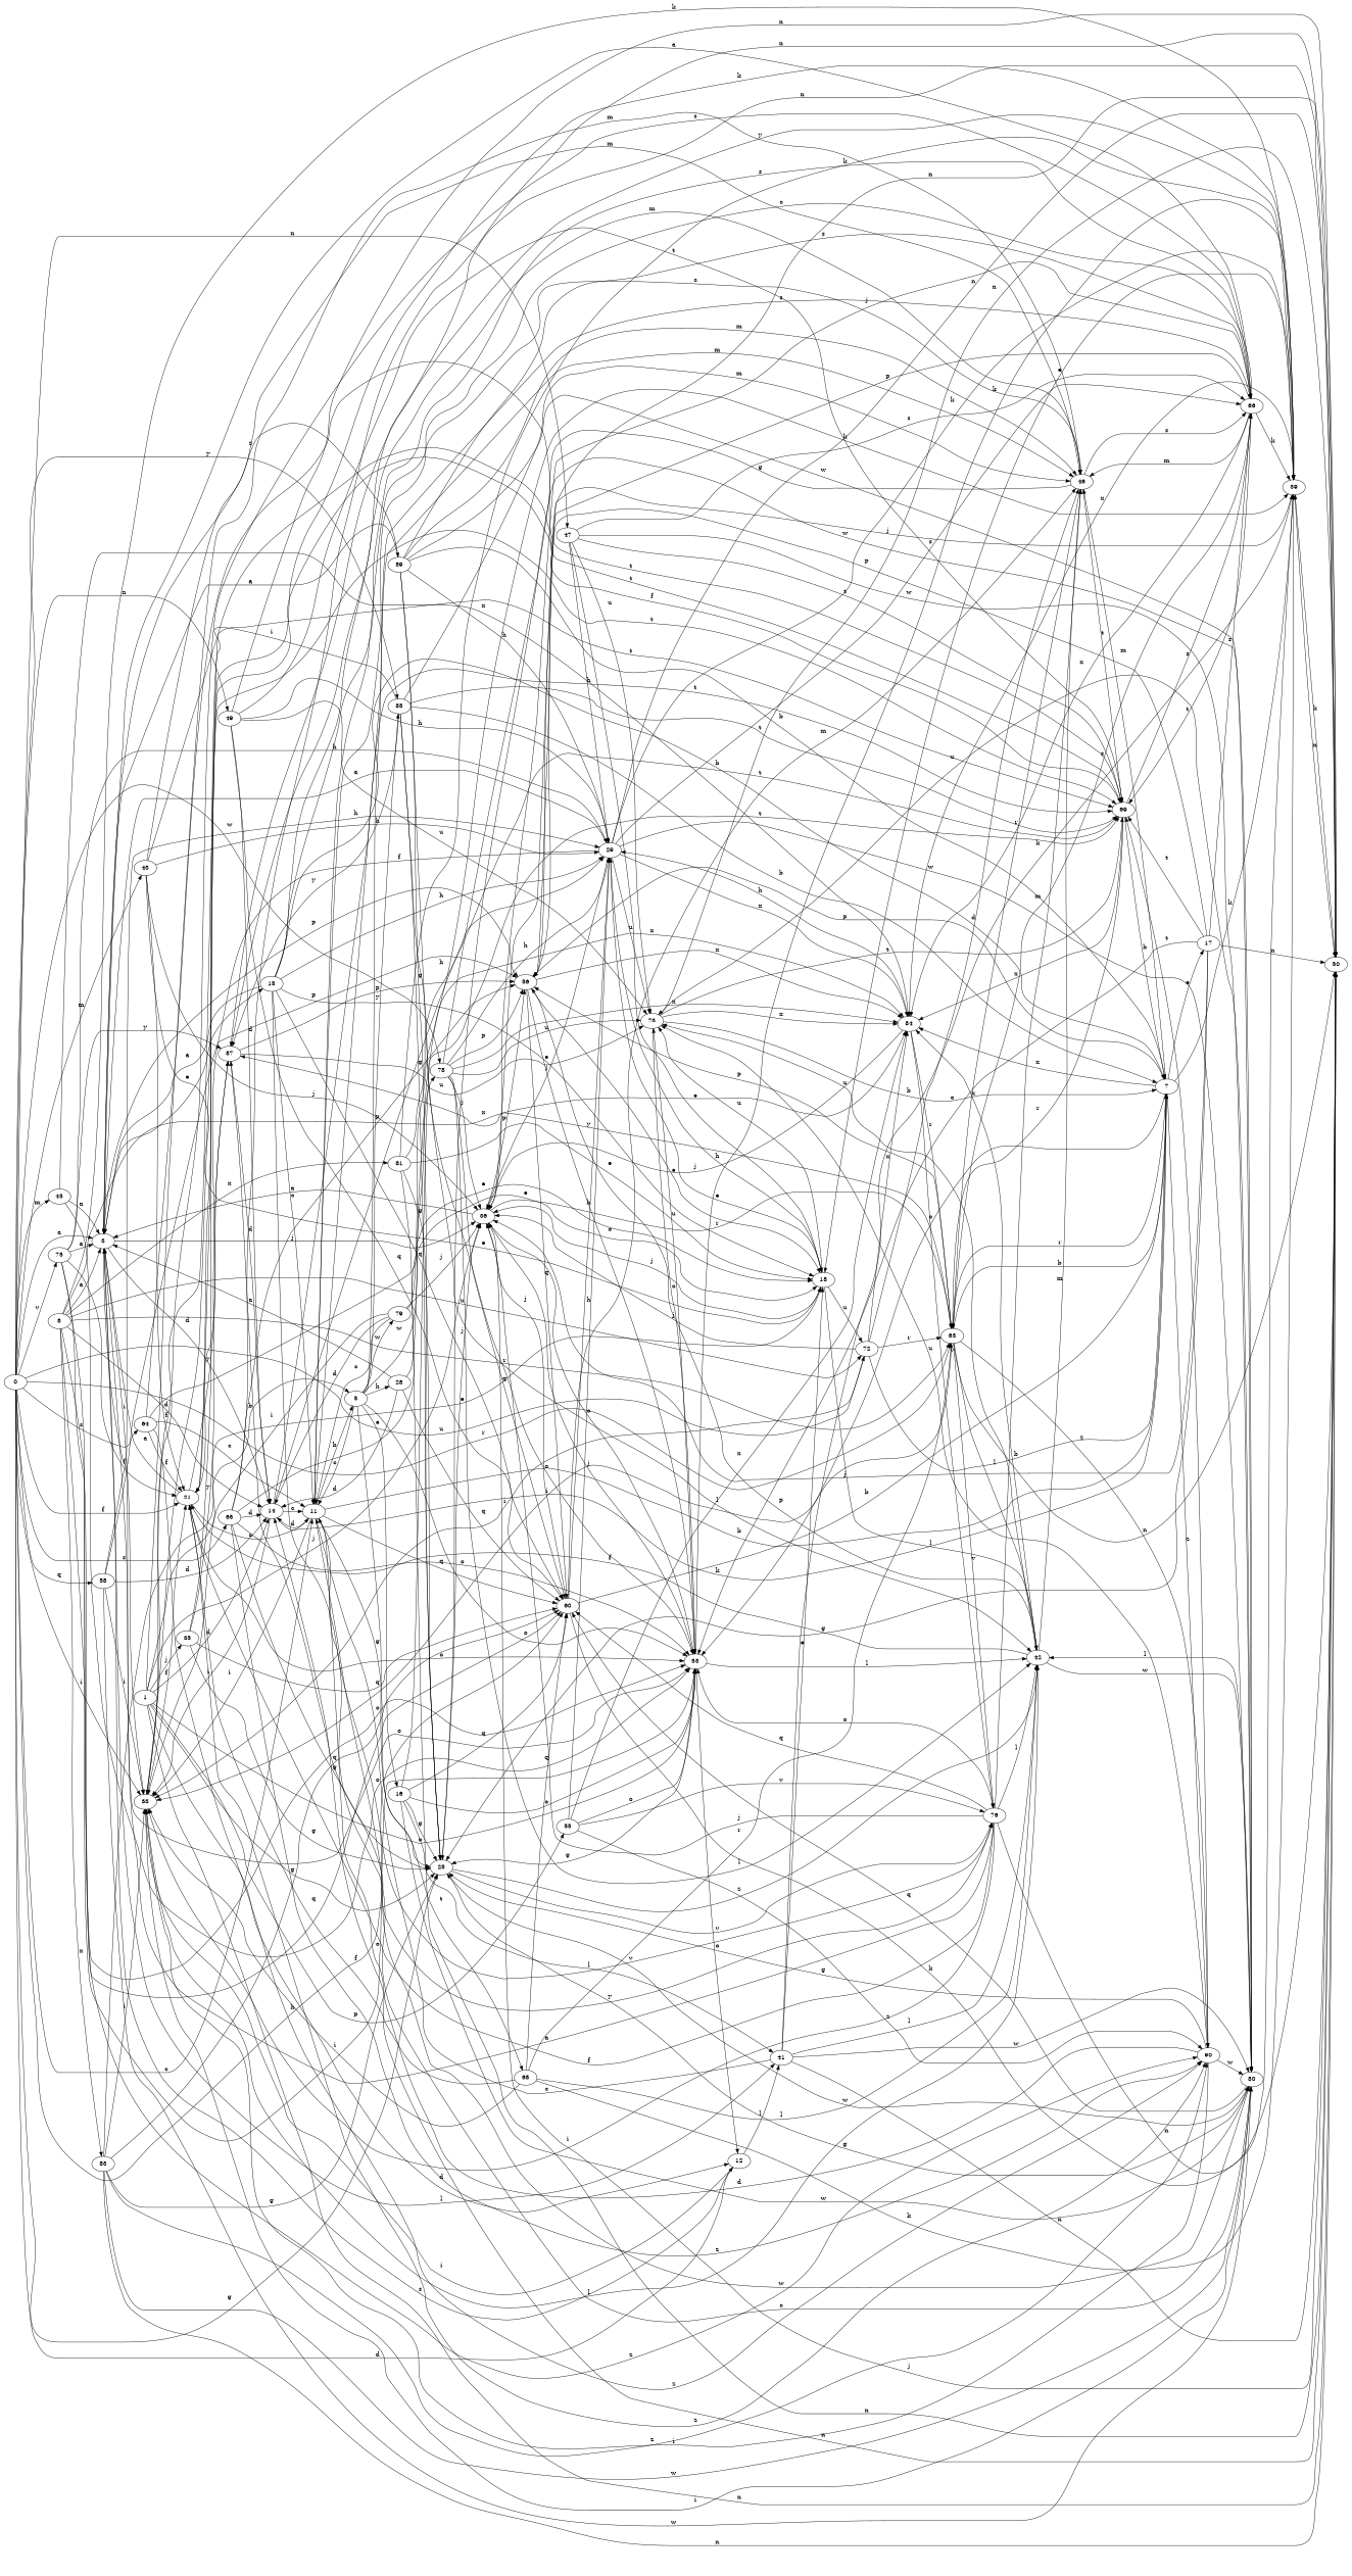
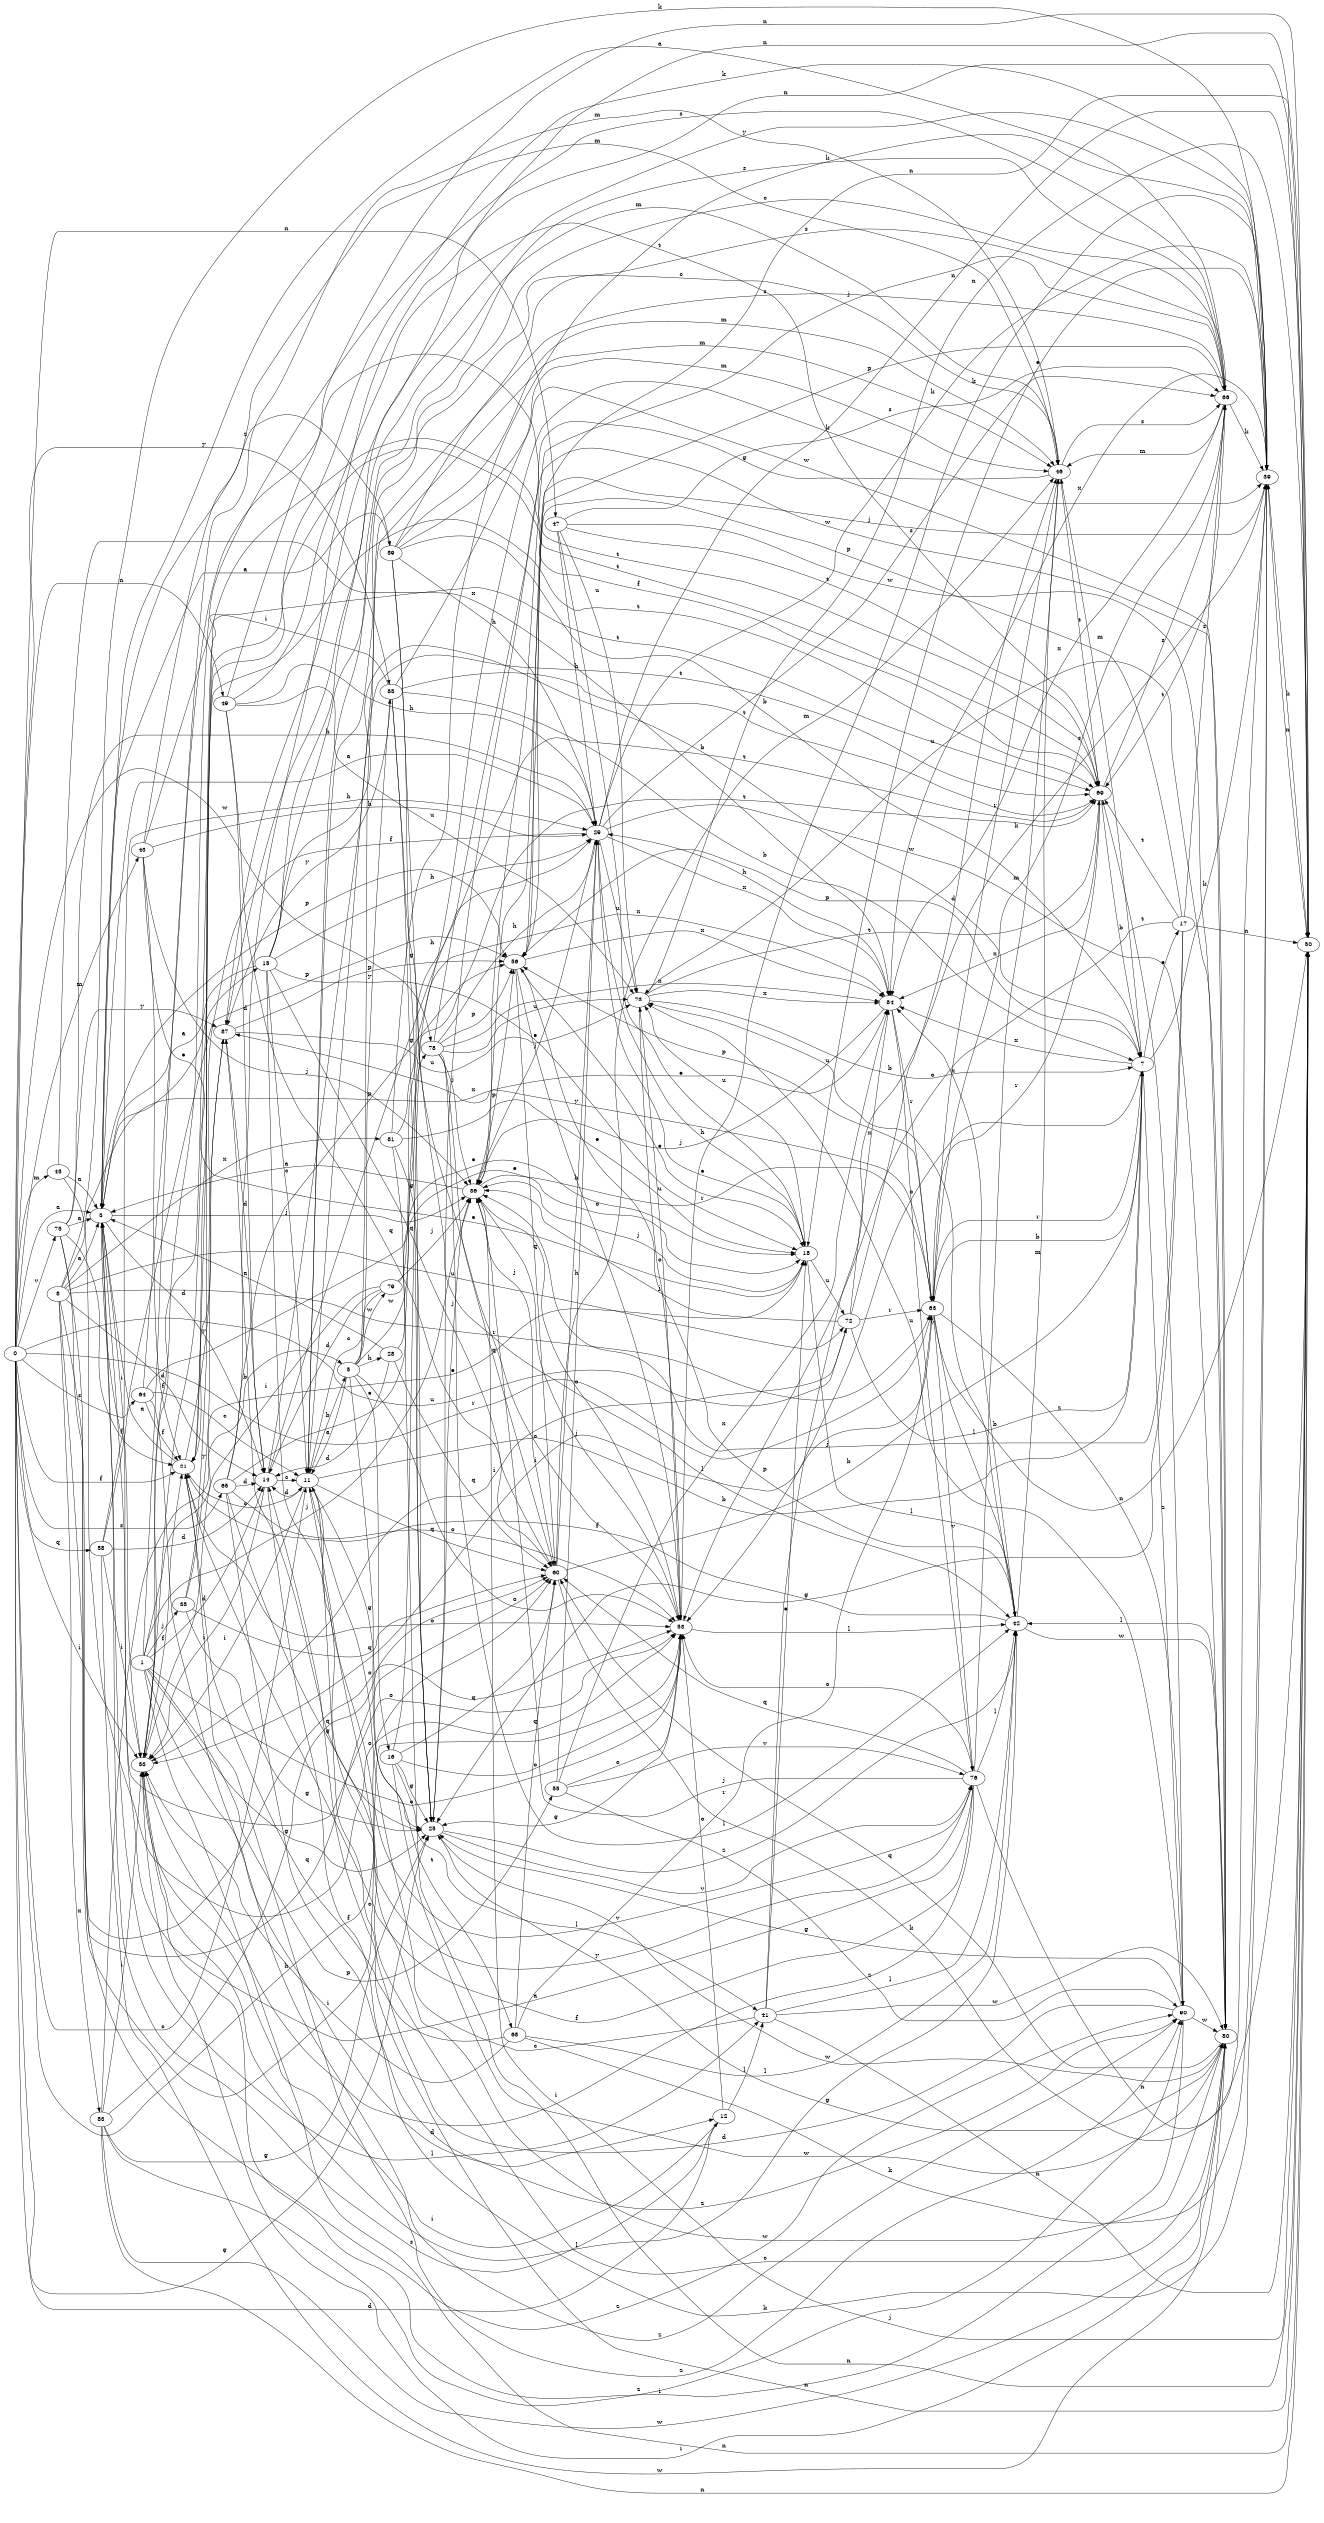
  strict digraph {
    rankdir=LR
    0
    3
    11
    12
    21
    25
    33
    43
    45
    47
    49
    58
    60
    63
    64
    65
    72
    75
    78
    85
    14
    36
    53
    15
    41
    56
    89
    5
    50
    7
    66
    80
    39
    90
    87
    76
    42
    69
    46
    29
    18
    84
    73
    1
    35
    55
    16
    28
    68
    79
    n51 [label=8]
    81
    83
    17
    0 -> 3 [label=a]
    0 -> 11 [label=c]
    0 -> 12 [label=d]
    0 -> 21 [label=f]
    0 -> 25 [label=g]
    0 -> 33 [label=i]
    0 -> 43 [label=m]
    0 -> 45 [label=m]
    0 -> 47 [label=n]
    0 -> 49 [label=n]
    0 -> 58 [label=q]
    0 -> 60 [label=h]
    0 -> 63 [label=r]
    0 -> 64 [label=s]
    0 -> 65 [label=s]
    0 -> 72 [label=u]
    0 -> 75 [label=v]
    0 -> 78 [label=w]
    0 -> 85 [label=y]
    3 -> 33 [label=i]
    3 -> 14 [label=d]
    3 -> 36 [label=j]
    3 -> 53 [label=o]
    3 -> 15 [label=e]
    3 -> 41 [label=l]
    3 -> 56 [label=p]
    3 -> 89 [label=z]
    11 -> 25 [label=g]
    11 -> 33 [label=i]
    11 -> 60 [label=q]
    11 -> 14 [label=d]
    11 -> 5 [label=b]
    11 -> 50 [label=n]
    11 -> 7 [label=b]
    11 -> 66 [label=s]
    11 -> 80 [label=w]
    12 -> 3 [label=s]
    12 -> 33 [label=i]
-   53 -> 12 [label=o]
+   12 -> 53 [label=o]
    12 -> 41 [label=l]
    21 -> 3 [label=a]
    21 -> 11 [label=c]
    21 -> 53 [label=o]
    21 -> 39 [label=k]
    21 -> 90 [label=z]
    21 -> 87 [label=y]
    25 -> 36 [label=j]
    25 -> 80 [label=w]
    25 -> 76 [label=v]
    25 -> 42 [label=z]
    33 -> 21 [label=f]
    33 -> 66 [label=s]
    33 -> 42 [label=l]
    33 -> 69 [label=t]
    43 -> 21 [label=f]
    43 -> 36 [label=j]
    43 -> 69 [label=t]
    43 -> 46 [label=m]
    43 -> 29 [label=h]
    43 -> 18 [label=e]
    45 -> 3 [label=a]
    45 -> 53 [label=o]
    45 -> 84 [label=x]
    47 -> 66 [label=s]
    47 -> 80 [label=w]
    47 -> 69 [label=t]
    47 -> 29 [label=h]
    47 -> 18 [label=e]
    47 -> 73 [label=u]
    49 -> 60 [label=q]
    49 -> 14 [label=d]
    49 -> 50 [label=n]
    49 -> 69 [label=t]
    49 -> 29 [label=h]
    49 -> 73 [label=u]
    58 -> 33 [label=i]
    58 -> 14 [label=d]
    58 -> 56 [label=p]
    58 -> 80 [label=w]
    58 -> 29 [label=h]
    60 -> 36 [label=j]
    60 -> 7 [label=b]
    60 -> 39 [label=k]
    60 -> 46 [label=m]
    60 -> 29 [label=h]
    63 -> 33 [label=i]
    63 -> 56 [label=p]
    63 -> 50 [label=n]
    63 -> 7 [label=b]
    63 -> 66 [label=s]
    63 -> 90 [label=z]
    63 -> 87 [label=y]
    63 -> 76 [label=v]
    63 -> 42 [label=l]
    64 -> 11 [label=c]
    64 -> 21 [label=f]
    64 -> 90 [label=z]
    64 -> 69 [label=t]
    64 -> 18 [label=e]
    65 -> 25 [label=g]
    65 -> 14 [label=d]
    65 -> 53 [label=o]
    65 -> 56 [label=p]
    65 -> 50 [label=n]
    65 -> 90 [label=z]
    65 -> 18 [label=e]
    72 -> 33 [label=i]
    72 -> 63 [label=r]
    72 -> 36 [label=j]
    72 -> 7 [label=b]
    72 -> 46 [label=d]
    72 -> 84 [label=x]
    75 -> 3 [label=a]
    75 -> 21 [label=f]
    75 -> 53 [label=o]
    75 -> 90 [label=z]
    75 -> 87 [label=y]
    75 -> 29 [label=h]
    78 -> 60 [label=q]
    78 -> 36 [label=j]
    78 -> 56 [label=p]
    78 -> 80 [label=w]
    78 -> 42 [label=l]
    78 -> 29 [label=h]
    78 -> 84 [label=x]
    78 -> 73 [label=u]
    85 -> 25 [label=g]
    85 -> 33 [label=i]
    85 -> 7 [label=b]
    85 -> 87 [label=y]
    85 -> 42 [label=l]
    85 -> 69 [label=t]
    85 -> 46 [label=m]
    14 -> 11 [label=c]
    14 -> 33 [label=i]
-   14 -> 7 [label=k]
+   14 -> 39 [label=k]
    14 -> 69 [label=t]
    14 -> 29 [label=h]
    36 -> 3 [label=a]
    36 -> 63 [label=r]
    36 -> 53 [label=o]
    36 -> 56 [label=p]
    53 -> 25 [label=g]
    53 -> 36 [label=j]
    53 -> 39 [label=k]
    53 -> 42 [label=l]
    53 -> 73 [label=u]
    15 -> 3 [label=a]
    15 -> 11 [label=c]
    15 -> 60 [label=q]
    15 -> 50 [label=n]
    15 -> 7 [label=b]
    15 -> 66 [label=s]
    15 -> 76 [label=v]
    15 -> 29 [label=h]
    15 -> 18 [label=e]
    41 -> 11 [label=c]
    41 -> 50 [label=n]
    41 -> 80 [label=w]
    41 -> 39 [label=k]
    41 -> 42 [label=l]
    41 -> 18 [label=e]
    56 -> 60 [label=q]
    56 -> 53 [label=o]
    56 -> 50 [label=n]
    56 -> 18 [label=e]
    56 -> 84 [label=x]
    89 -> 3 [label=a]
    89 -> 25 [label=g]
    89 -> 53 [label=o]
    89 -> 7 [label=b]
    89 -> 66 [label=s]
    89 -> 80 [label=w]
    89 -> 46 [label=m]
    89 -> 29 [label=h]
-   5 -> 11 [label=c]
+   5 -> 11 [label=a]
    5 -> 78 [label=w]
    5 -> 85 [label=y]
    5 -> 53 [label=o]
    5 -> 46 [label=m]
    5 -> 16 [label=e]
    5 -> 28 [label=h]
    5 -> 68 [label=t]
    5 -> 79 [label=w]
    50 -> 36 [label=j]
    50 -> 39 [label=k]
    7 -> 63 [label=r]
    7 -> 53 [label=o]
    7 -> 56 [label=p]
    7 -> 39 [label=k]
    7 -> 90 [label=z]
    7 -> 46 [label=m]
    7 -> 84 [label=x]
    7 -> 17 [label=e]
    66 -> 3 [label=a]
    66 -> 11 [label=c]
    66 -> 36 [label=j]
    66 -> 56 [label=p]
    66 -> 39 [label=k]
    66 -> 69 [label=t]
    66 -> 46 [label=m]
    66 -> 84 [label=x]
    80 -> 11 [label=c]
    80 -> 25 [label=g]
    80 -> 33 [label=i]
    80 -> 60 [label=q]
    80 -> 42 [label=l]
    80 -> 73 [label=u]
    39 -> 36 [label=j]
    39 -> 50 [label=n]
    39 -> 87 [label=y]
    39 -> 18 [label=e]
    39 -> 84 [label=x]
    90 -> 25 [label=g]
    90 -> 33 [label=i]
    90 -> 14 [label=d]
    90 -> 80 [label=w]
    90 -> 69 [label=t]
    90 -> 73 [label=u]
    87 -> 14 [label=d]
    87 -> 56 [label=p]
    87 -> 46 [label=m]
    87 -> 73 [label=u]
    76 -> 3 [label=a]
    76 -> 21 [label=f]
    76 -> 33 [label=i]
    76 -> 60 [label=q]
    76 -> 36 [label=j]
    76 -> 53 [label=o]
    76 -> 50 [label=n]
    76 -> 87 [label=y]
    76 -> 42 [label=l]
    76 -> 46 [label=m]
    42 -> 21 [label=f]
    42 -> 56 [label=p]
    42 -> 80 [label=w]
    42 -> 46 [label=m]
    42 -> 84 [label=x]
    42 -> 73 [label=u]
    69 -> 21 [label=f]
    69 -> 63 [label=r]
    69 -> 7 [label=b]
    69 -> 66 [label=s]
    69 -> 84 [label=x]
    46 -> 11 [label=c]
    46 -> 25 [label=g]
    46 -> 63 [label=r]
    46 -> 66 [label=s]
    46 -> 69 [label=t]
    29 -> 3 [label=a]
    29 -> 21 [label=f]
    29 -> 36 [label=j]
    29 -> 50 [label=n]
    29 -> 66 [label=s]
    29 -> 80 [label=w]
    29 -> 39 [label=k]
    29 -> 18 [label=e]
    29 -> 84 [label=x]
    29 -> 73 [label=u]
    18 -> 72 [label=u]
    18 -> 36 [label=j]
    18 -> 42 [label=l]
    18 -> 29 [label=h]
    18 -> 73 [label=u]
    84 -> 63 [label=r]
    84 -> 36 [label=j]
    84 -> 76 [label=v]
    84 -> 29 [label=h]
    73 -> 53 [label=o]
    73 -> 50 [label=n]
    73 -> 7 [label=b]
    73 -> 69 [label=t]
    73 -> 84 [label=x]
    1 -> 12 [label=d]
    1 -> 25 [label=g]
    1 -> 14 [label=d]
    1 -> 36 [label=j]
    1 -> 53 [label=o]
    1 -> 5 [label=b]
    1 -> 50 [label=n]
    1 -> 46 [label=m]
    1 -> 35 [label=j]
    1 -> 55 [label=p]
    35 -> 25 [label=g]
    35 -> 60 [label=q]
    35 -> 87 [label=y]
    35 -> 69 [label=t]
    55 -> 53 [label=o]
    55 -> 90 [label=z]
    55 -> 76 [label=v]
    55 -> 29 [label=h]
    55 -> 84 [label=x]
    16 -> 25 [label=g]
    16 -> 60 [label=q]
    16 -> 53 [label=o]
    16 -> 41 [label=l]
    16 -> 80 [label=w]
    16 -> 39 [label=k]
    28 -> 3 [label=a]
    28 -> 60 [label=q]
    28 -> 14 [label=d]
    28 -> 69 [label=t]
    68 -> 21 [label=f]
    68 -> 33 [label=i]
    68 -> 60 [label=q]
    68 -> 63 [label=r]
    68 -> 39 [label=k]
    68 -> 42 [label=l]
    79 -> 11 [label=c]
    79 -> 33 [label=i]
    79 -> 14 [label=d]
    79 -> 36 [label=j]
    79 -> 84 [label=x]
    n51 -> 3 [label=a]
    n51 -> 60 [label=q]
    n51 -> 63 [label=r]
    n51 -> 72 [label=u]
    n51 -> 14 [label=d]
    n51 -> 53 [label=o]
    n51 -> 39 [label=k]
    n51 -> 84 [label=x]
    n51 -> 81 [label=x]
    n51 -> 83 [label=x]
    81 -> 25 [label=g]
    81 -> 50 [label=n]
    81 -> 39 [label=k]
    81 -> 69 [label=t]
    81 -> 18 [label=e]
    83 -> 25 [label=g]
    83 -> 33 [label=i]
    83 -> 60 [label=q]
    83 -> 50 [label=n]
    83 -> 80 [label=w]
    83 -> 90 [label=z]
    83 -> 18 [label=e]
    17 -> 25 [label=g]
    17 -> 36 [label=j]
    17 -> 53 [label=o]
    17 -> 56 [label=p]
    17 -> 50 [label=n]
    17 -> 66 [label=s]
    17 -> 69 [label=t]
  }
